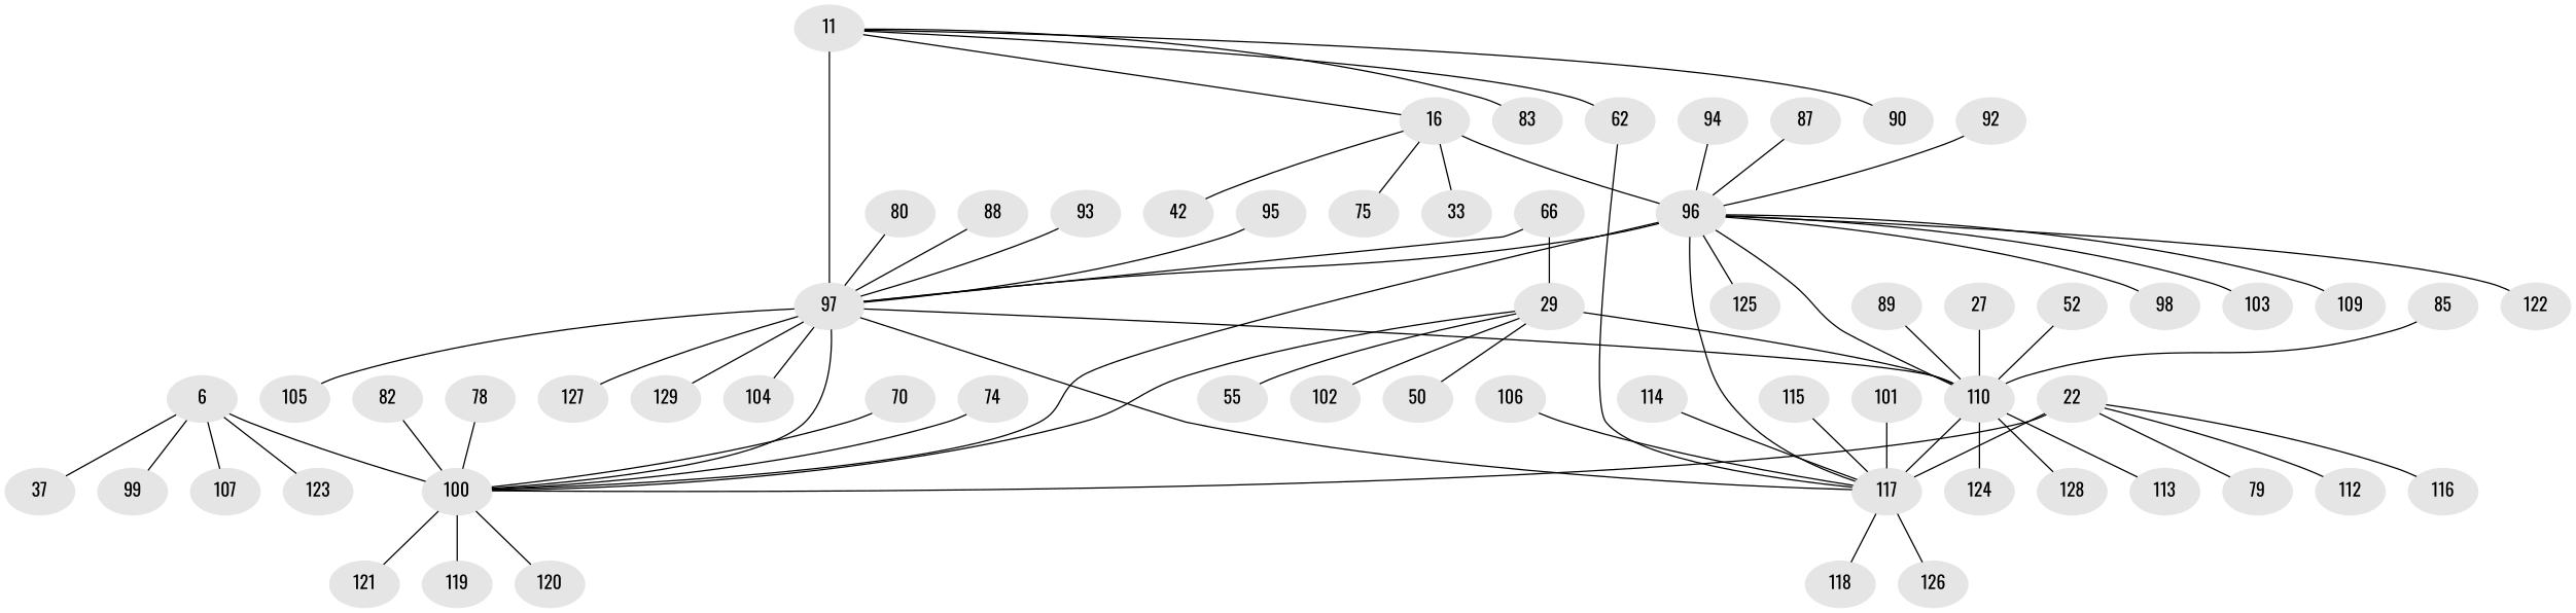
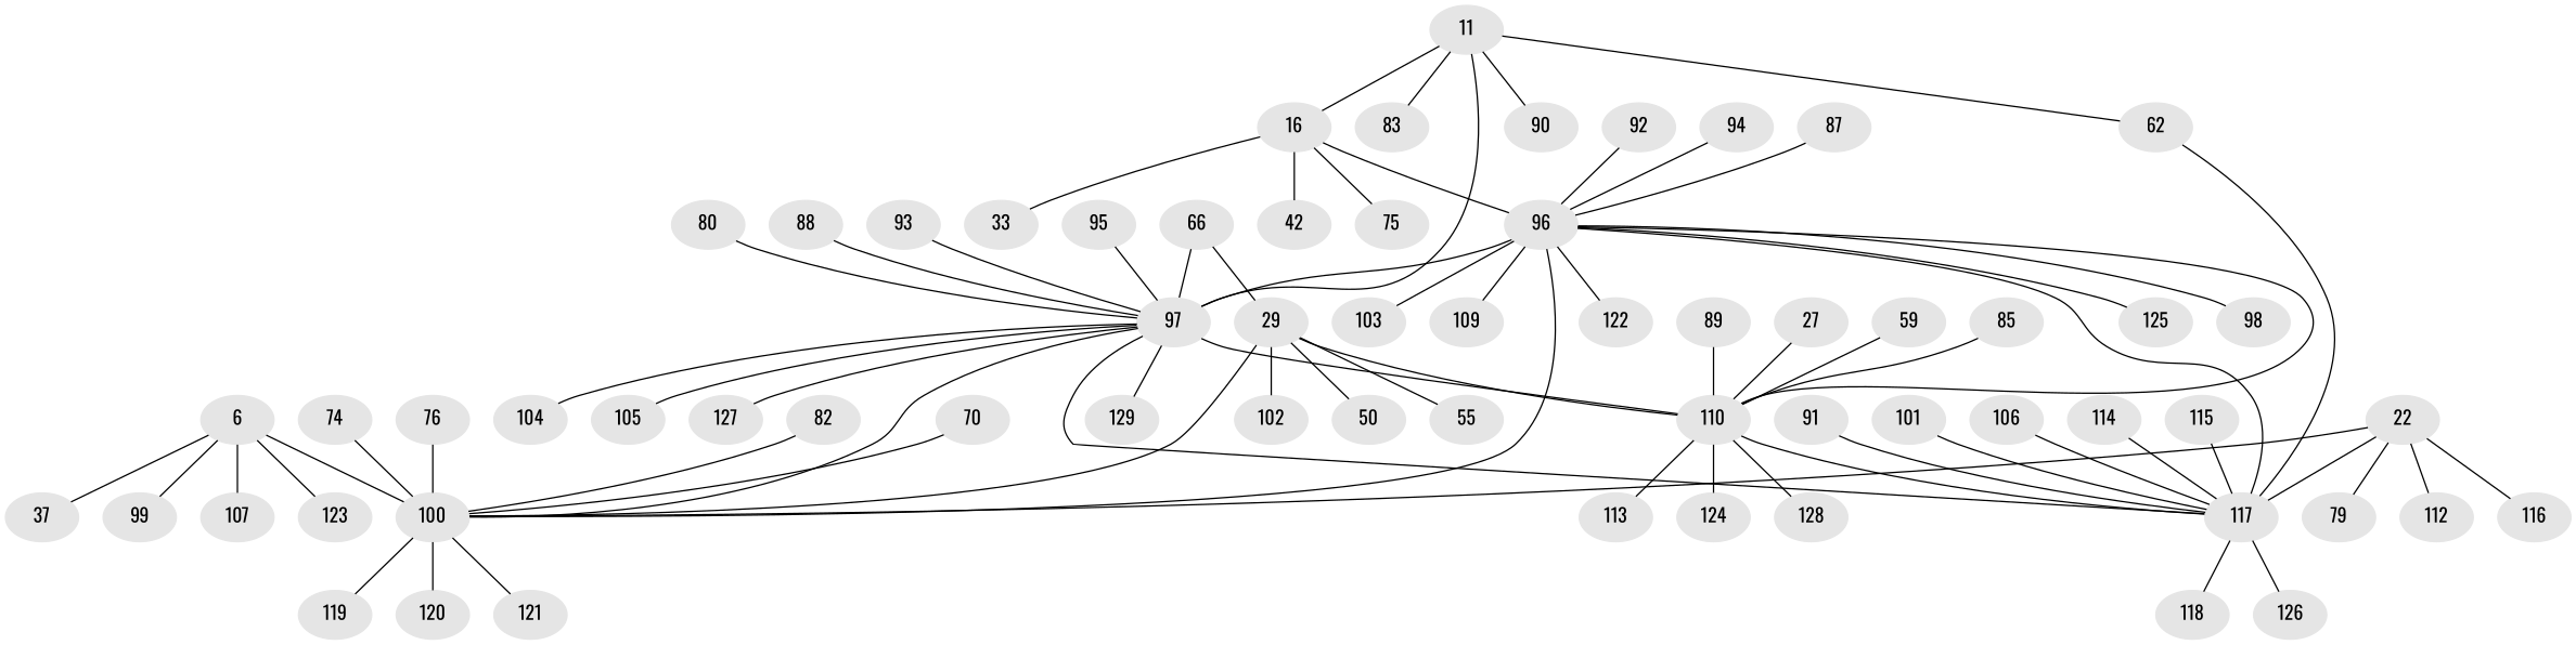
  graph {
    fontname=Oswald
    node [color=gray90 fontname=Oswald style=filled]
    edge [fontname=Oswald]
    6 [super="+4"]
    37
    99
    100 [super="+65"]
    107 [super="+69"]
    123
    119 [super="+56"]
    120
    121
    11 [super="+10+8"]
    16 [super="+15"]
    62
    83
    90
    97 [super="+12+31+41+47+49"]
    33
    n17 [label=42]
    75
    96 [super="+64+67"]
    117 [super="+44+111+68+38+40+53+71+73+84"]
    110 [super="+108+30"]
    104
    105
    127 [super="+57"]
    129
    98
    103
    109
    122
    125
    118
    126
    22 [super="+19"]
    79 [super="+72"]
    112
    116
    27 [super="+25"]
    29 [super="+28"]
    50 [super="+48"]
    55
    102
    113
    124
    128
-   59 [label=52]
+   59
    66
    70 [super="+61"]
    74
-   76 [label=78]
+   76
    80
    82 [super="+43"]
    85 [super="+81"]
    87
    88
    89
+   91 [super="+86"]
    92
    93
    94 [super="+58+78"]
    95
    101
    106
    114
    115
    6 -- 37
    6 -- 99
    6 -- 100 [weight=8]
    6 -- 107
    6 -- 123
    100 -- 119
    100 -- 120
    100 -- 121
    11 -- 16
    11 -- 62
    11 -- 83
    11 -- 90
    11 -- 97 [weight=9]
    16 -- 33
    16 -- n17
    16 -- 75
    16 -- 96 [weight=8]
    62 -- 117
    97 -- 100 [weight=2]
    97 -- 117
    97 -- 110 [weight=2]
    97 -- 104
    97 -- 105
    97 -- 127
    97 -- 129
    96 -- 100 [weight=2]
    96 -- 97 [weight=2]
    96 -- 117
    96 -- 110 [weight=2]
    96 -- 98
    96 -- 103
    96 -- 109
    96 -- 122
    96 -- 125
    117 -- 118
    117 -- 126
    110 -- 117 [weight=3]
    110 -- 113
    110 -- 124
    110 -- 128
    22 -- 100
    22 -- 117 [weight=8]
    22 -- 79
    22 -- 112
    22 -- 116
    27 -- 110 [weight=4]
    29 -- 100
    29 -- 110 [weight=4]
    29 -- 50
    29 -- 55
    29 -- 102
    59 -- 110
    66 -- 97
    66 -- 29 [weight=4]
    70 -- 100
    74 -- 100
    76 -- 100
    80 -- 97
    82 -- 100
    85 -- 110
    87 -- 96
    88 -- 97
    89 -- 110
+   91 -- 117
    92 -- 96
    93 -- 97
    94 -- 96
    95 -- 97
    101 -- 117
    106 -- 117
    114 -- 117
    115 -- 117
  }
